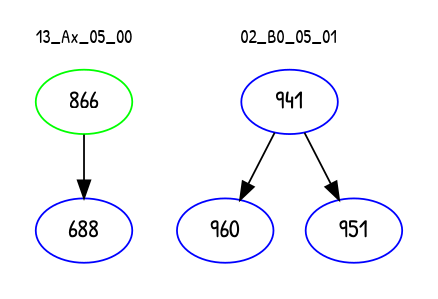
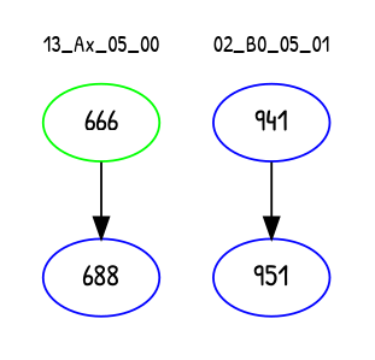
  digraph {
    fontname="Patrick Hand"
    node [color=blue fontname="Patrick Hand"]
    edge [color=black fontname="Patrick Hand"]
-   n1 [color=green label=866]
+   n1 [color=green label=666]
    n2 [label=688]
    n3 [label=941]
-   n4 [label=960]
    n5 [label=951]
    subgraph cluster_1 {
      color=white
      fontsize=10
      label="13_Ax_05_00"
      n1
      n2
    }
    subgraph cluster_2 {
      color=white
      fontsize=10
      label="02_B0_05_01"
      n3
-     n4
      n5
    }
    n1 -> n2
-   n3 -> n4
    n3 -> n5
  }
